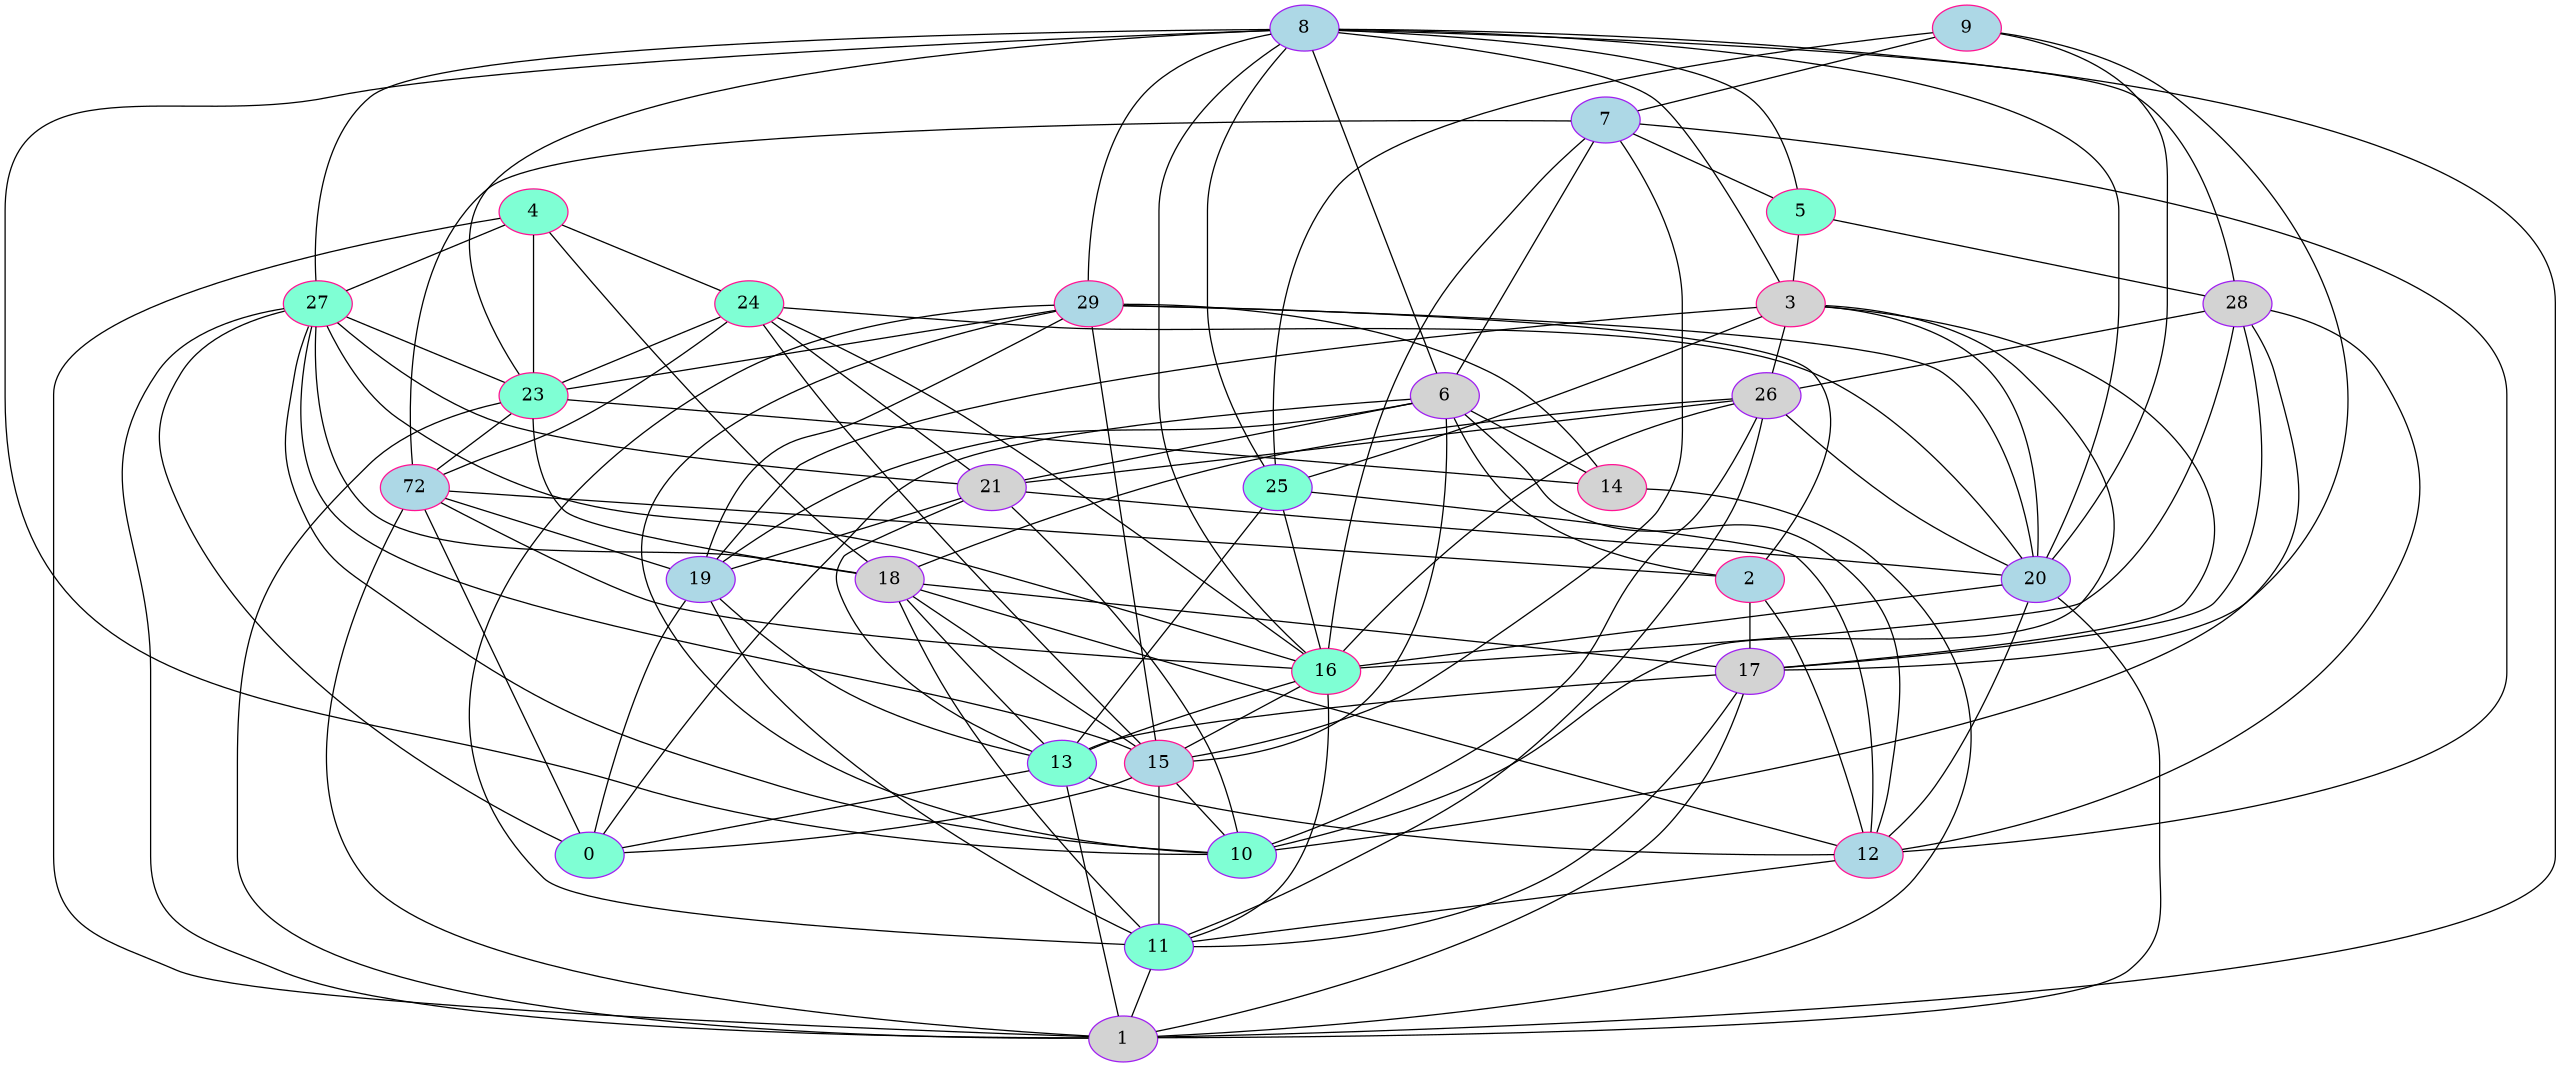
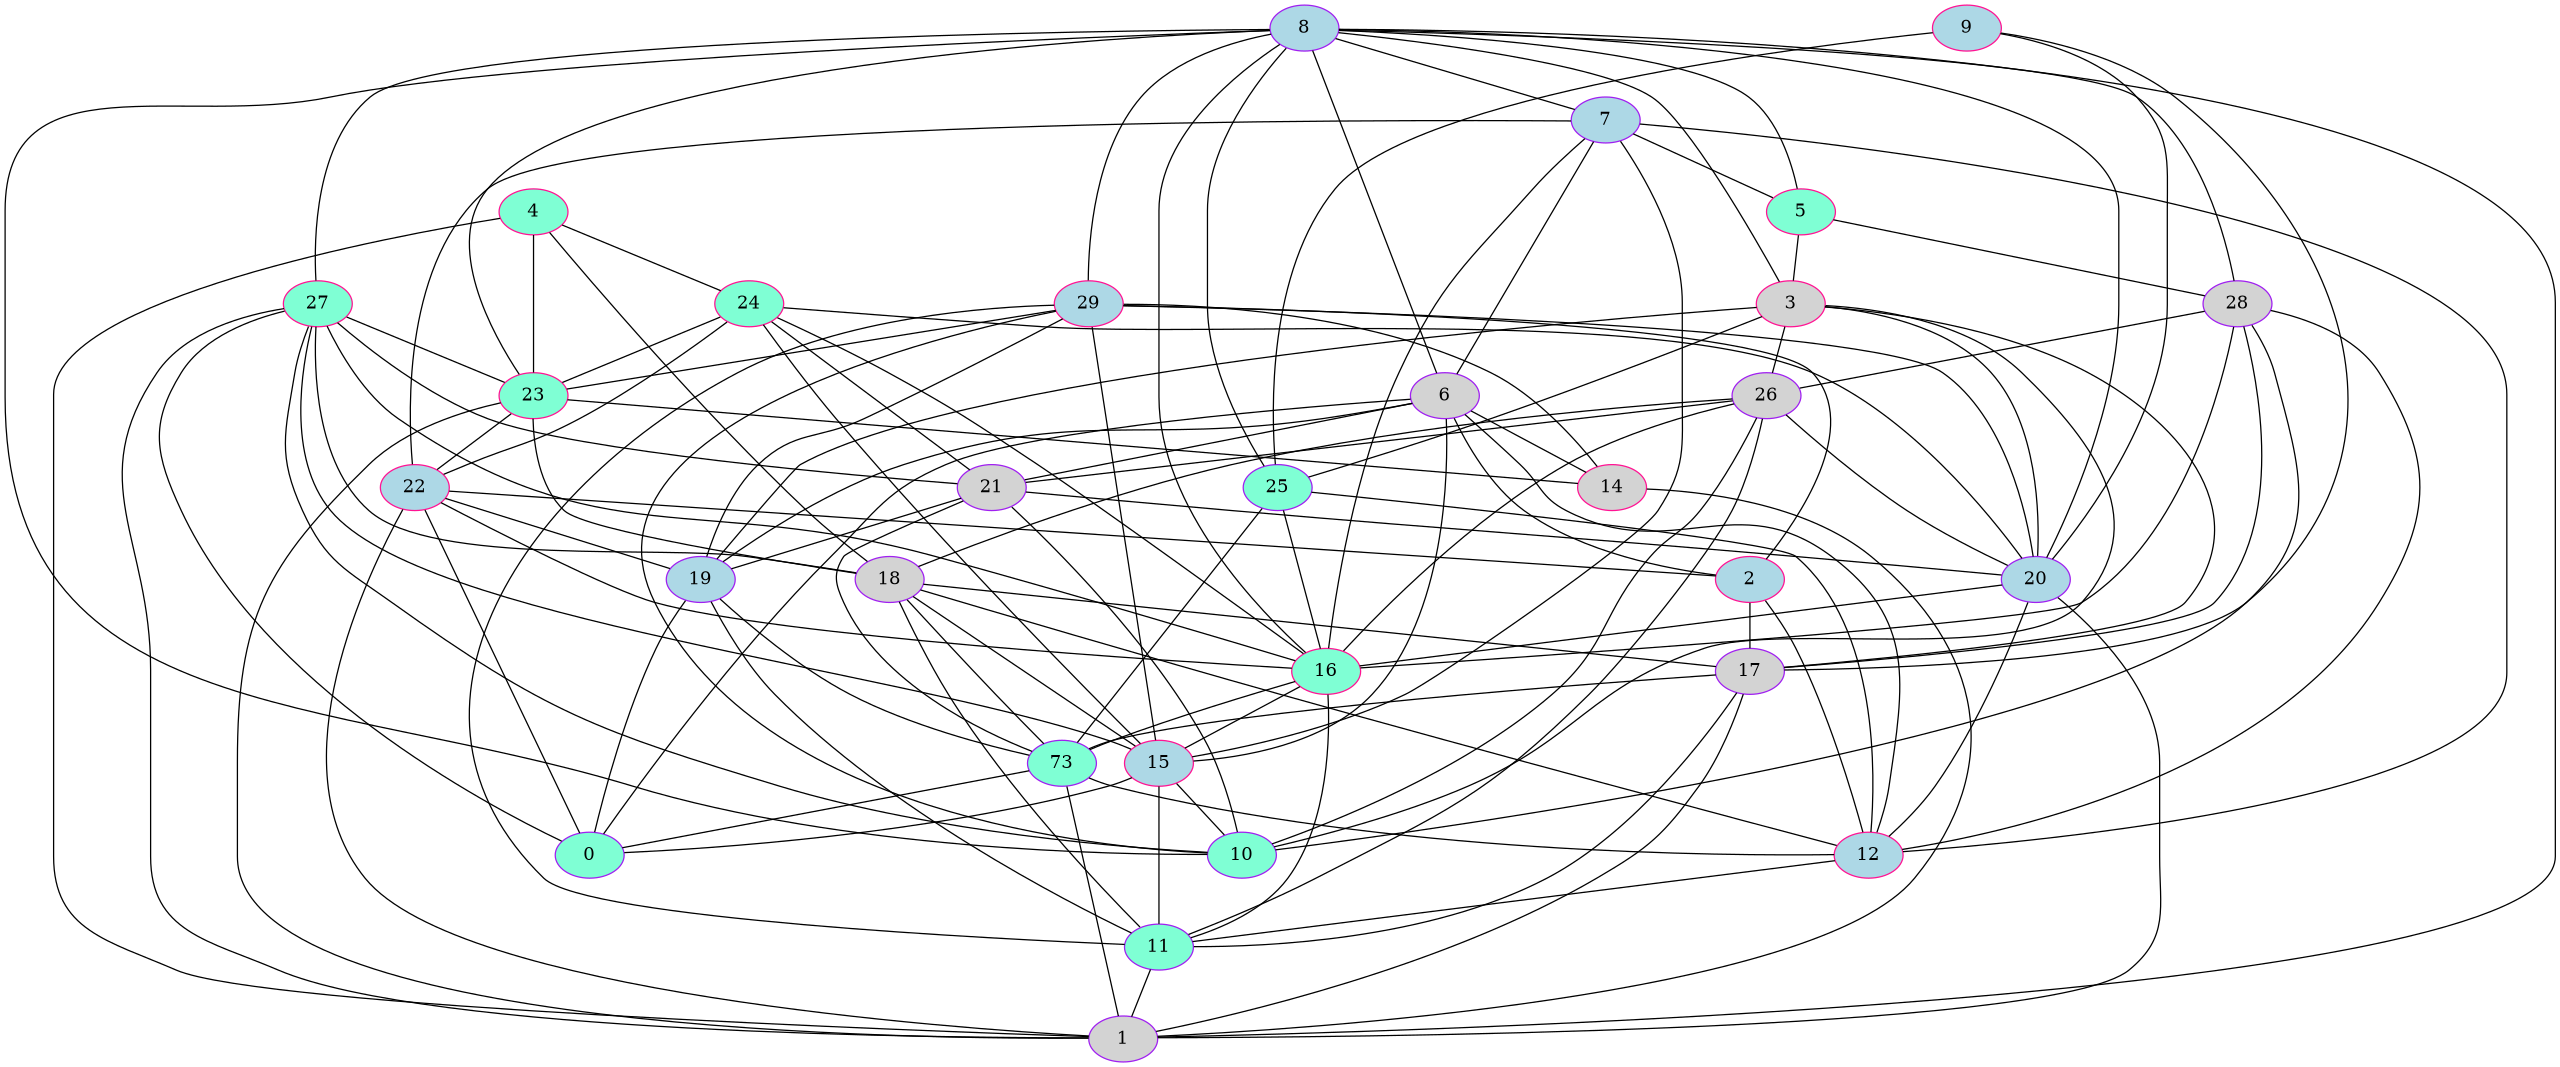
  digraph {
    node [color=purple fillcolor=aquamarine style=filled]
    edge [color=black dir=none]
    4 [color=deeppink]
    17 [fillcolor=lightgrey]
    24 [color=deeppink]
    18 [fillcolor=lightgrey]
    23 [color=deeppink]
    1 [fillcolor=lightgrey]
    27 [color=deeppink]
    11
-   13
-   22 [color=deeppink fillcolor=lightblue label=72]
+   13 [label=73]
+   22 [color=deeppink fillcolor=lightblue]
    21 [fillcolor=lightgrey]
    20 [fillcolor=lightblue]
    16 [color=deeppink]
    15 [color=deeppink fillcolor=lightblue]
    12 [color=deeppink fillcolor=lightblue]
    14 [color=deeppink fillcolor=lightgrey]
    19 [fillcolor=lightblue]
    2 [color=deeppink fillcolor=lightblue]
    0
    10
    29 [color=deeppink fillcolor=lightblue]
    26 [fillcolor=lightgrey]
    28 [fillcolor=lightgrey]
    9 [color=deeppink fillcolor=lightblue]
    7 [fillcolor=lightblue]
    25
    5 [color=deeppink]
    6 [fillcolor=lightgrey]
    3 [color=deeppink fillcolor=lightgrey]
    8 [fillcolor=lightblue]
    subgraph sub_1 {
      4
      17
      24
      18
      23
      1
      27
      11
      13
      22
      21
      20
      16
      15
      12
      14
      19
      2
      0
      10
      29
      26
      28
      9
      7
      25
      5
      6
      3
      8
    }
    4 -> 24
    4 -> 18
    4 -> 23
    4 -> 1
-   4 -> 27
    17 -> 1
    17 -> 11
    17 -> 13
    24 -> 23
    24 -> 22
    24 -> 21
    24 -> 20
    24 -> 16
    24 -> 15
    18 -> 17
    18 -> 11
    18 -> 13
    18 -> 15
    18 -> 12
    23 -> 18
    23 -> 1
    23 -> 22
    23 -> 14
    27 -> 18
    27 -> 23
    27 -> 1
    27 -> 21
    27 -> 16
    27 -> 15
    27 -> 0
    27 -> 10
    11 -> 1
    13 -> 1
    13 -> 12
    13 -> 0
    22 -> 1
    22 -> 16
    22 -> 19
    22 -> 2
    22 -> 0
    21 -> 13
    21 -> 20
    21 -> 19
    21 -> 10
    20 -> 1
    20 -> 16
    20 -> 12
    16 -> 11
    16 -> 13
    16 -> 15
    15 -> 11
    15 -> 0
    15 -> 10
    12 -> 11
    14 -> 1
    19 -> 11
    19 -> 13
    19 -> 0
    2 -> 17
    2 -> 12
    29 -> 23
    29 -> 11
    29 -> 20
    29 -> 15
    29 -> 14
    29 -> 19
    29 -> 2
    29 -> 10
    26 -> 18
    26 -> 11
    26 -> 21
    26 -> 20
    26 -> 16
    26 -> 10
    28 -> 17
    28 -> 16
    28 -> 12
    28 -> 10
    28 -> 26
    9 -> 17
    9 -> 20
-   9 -> 7
+   8 -> 7
    9 -> 25
    7 -> 22
    7 -> 16
    7 -> 15
    7 -> 12
    7 -> 5
    7 -> 6
    25 -> 13
    25 -> 16
    25 -> 12
    5 -> 28
    5 -> 3
    6 -> 21
    6 -> 15
    6 -> 12
    6 -> 14
    6 -> 19
    6 -> 2
    6 -> 0
    3 -> 17
    3 -> 20
    3 -> 19
    3 -> 10
    3 -> 26
    3 -> 25
    8 -> 23
    8 -> 1
    8 -> 27
    8 -> 20
    8 -> 16
    8 -> 10
    8 -> 29
    8 -> 28
    8 -> 25
    8 -> 5
    8 -> 6
    8 -> 3
  }
